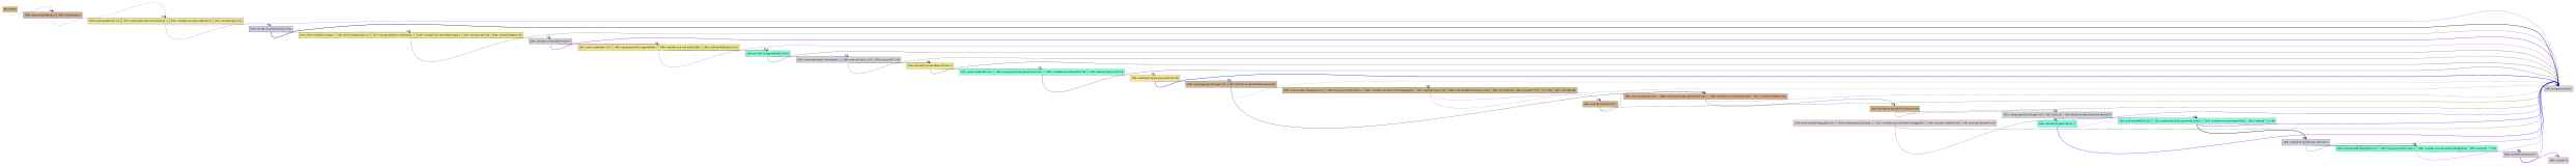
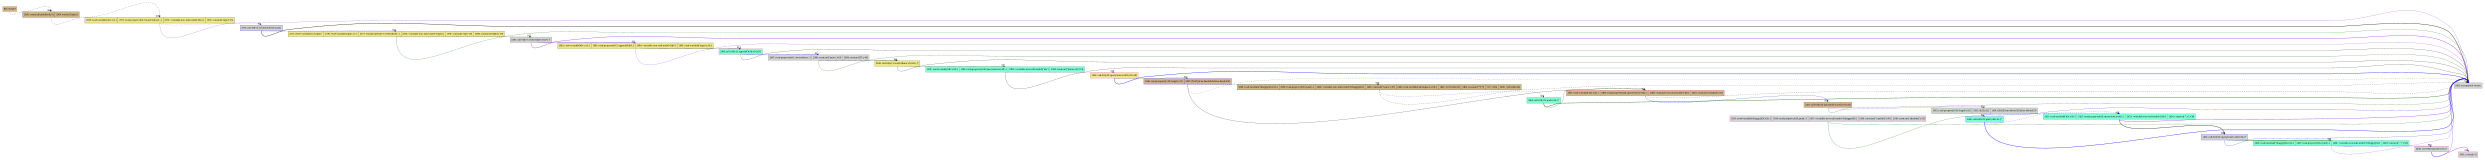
  digraph {
    fontname="Noto Serif"
    rankdir=LR
    node [color=gray40 fillcolor=lightgrey fontname="Noto Serif" shape=record style=filled]
    edge [color=black fontname="Noto Serif" headport=n style=solid tailport=s]
    n1 [fillcolor=tan label=BB_entry19 shape=none]
    n2 [color=blue fillcolor=tan label="{2368: constant[undefined,v1]|2369: vardecl['input']}"]
    n3 [color=blue fillcolor=khaki label="{2370: read-variable['doc',v4,-]|2371: read-property[v4,'createElement',-]|2372: \<variable-non-null-undef\>['doc']|2373: constant[\"input\",v5]}"]
    n4 [color=blue label="{2374: call-0:0[v4,'createElement',v5,v2]}"]
    n5 [label="{2432: exceptional-return}"]
    n6 [color=darkgreen fillcolor=khaki label="{2375: write-variable[v2,'input']*|2376: read-variable['input',v7,-]|2377: read-property[v7,'setAttribute',-]|2378: \<variable-non-null-undef\>['input']|2379: constant[\"type\",v8]|2380: constant[\"hidden\",v9]}"]
    n7 [label="{2381: call-0:0[v7,'setAttribute',v8,v9,-]*}"]
    n8 [color=darkgreen fillcolor=khaki label="{2382: read-variable['div',v13,-]|2383: read-property[v13,'appendChild',-]|2384: \<variable-non-null-undef\>['div']|2385: read-variable['input',v14,-]}"]
    n9 [color=deeppink fillcolor=aquamarine label="{2386: call-0:0[v13,'appendChild',v14,v11]}"]
    n10 [label="{2387: read-property[v11,'setAttribute',-]|2388: constant[\"name\",v15]|2389: constant[\"D\",v16]}"]
    n11 [color=darkgreen fillcolor=khaki label="{2390: call-0:0[v11,'setAttribute',v15,v16,-]*}"]
    n12 [fillcolor=aquamarine label="{2391: read-variable['div',v20,-]|2392: read-property[v20,'querySelectorAll',-]|2393: \<variable-non-null-undef\>['div']|2394: constant[\"[name=d]\",v21]}"]
    n13 [color=deeppink fillcolor=khaki label="{2395: call-0:0[v20,'querySelectorAll',v21,v18]}"]
    n14 [color=blue fillcolor=tan label="{2396: read-property[v18,'length',v17]|2397: if[v17](true-block:920,false-block:922)}"]
    n15 [color=darkgreen fillcolor=tan label="{2398: read-variable['rbuggyQSA',v23,-]|2399: read-property[v23,'push',-]|2400: \<variable-non-null-undef\>['rbuggyQSA']|2401: constant[\"name\",v27]|2402: read-variable['whitespace',v28,-]|2403: +[v27,v28,v25]|2404: constant[\"*[*^$|!~]?=\",v26]|2405: +[v25,v26,v24]}"]
    n16 [color=deeppink fillcolor=tan label="{2407: read-variable['div',v26,-]|2408: read-property[v26,'querySelectorAll',-]|2409: \<variable-non-null-undef\>['div']|2410: constant[\":enabled\",v27]}"]
-   n17 [color=darkgreen fillcolor=tan label="{2406: call-0:0[v23,'push',v24,-]*}"]
+   n17 [color=darkgreen fillcolor=aquamarine label="{2406: call-0:0[v23,'push',v24,-]*}"]
    n18 [fillcolor=tan label="{2411: call-0:0[v26,'querySelectorAll',v27,v24]}"]
    n19 [color=darkgreen label="{2412: read-property[v24,'length',v23]|2413: ![v23,v22]|2414: if[v22](true-block:925,false-block:927)}"]
    n20 [color=deeppink fillcolor=aquamarine label="{2421: read-variable['div',v29,-]|2422: read-property[v29,'querySelectorAll',-]|2423: \<variable-non-null-undef\>['div']|2424: constant[\"*,:x\",v30]}"]
    n21 [color=deeppink label="{2415: read-variable['rbuggyQSA',v29,-]|2416: read-property[v29,'push',-]|2417: \<variable-non-null-undef\>['rbuggyQSA']|2418: constant[\":enabled\",v30]|2419: constant[\":disabled\",v31]}"]
    n22 [color=blue fillcolor=aquamarine label="{2420: call-0:0[v29,'push',v30,v31,-]*}"]
    n23 [color=blue label="{2425: call-0:0[v29,'querySelectorAll',v30,-]*}"]
    n24 [fillcolor=aquamarine label="{2426: read-variable['rbuggyQSA',v32,-]|2427: read-property[v32,'push',-]|2428: \<variable-non-null-undef\>['rbuggyQSA']|2429: constant[\",.*:\",v33]}"]
    n25 [color=deeppink label="{2430: call-0:0[v32,'push',v33,-]*}"]
    n26 [color=deeppink label="{2431: return[v1]}"]
    n1 -> n2 [headlabel="    908" style=dashed]
    n2 -> n3 [headlabel="      909" style=dashed]
    n3 -> n4 [color=purple headlabel="      910" style=dashed]
    n3 -> n5 [color=purple headlabel="      932"]
    n4 -> n5 [style=bold]
    n4 -> n6 [color=blue headlabel="      911" style=dashed]
    n6 -> n5 [color=darkgreen]
    n6 -> n7 [headlabel="      912" style=dashed]
    n7 -> n5 [color=purple style=bold]
    n7 -> n8 [color=purple headlabel="      913" style=bold]
    n8 -> n5 [color=purple]
    n8 -> n9 [headlabel="      914"]
    n9 -> n5
    n9 -> n10 [color=blue headlabel="      915"]
    n10 -> n5 [color=darkgreen]
    n10 -> n11 [headlabel="      916"]
    n11 -> n5
    n11 -> n12 [color=darkgreen headlabel="      917"]
    n12 -> n5
    n12 -> n13 [color=purple headlabel="      918" style=dashed]
    n13 -> n5 [color=blue style=bold]
    n13 -> n14 [color=darkgreen headlabel="      919"]
    n14 -> n5 [color=darkgreen style=dashed]
    n14 -> n15 [headlabel="      920" style=dashed]
    n14 -> n16 [headlabel="      922"]
    n15 -> n5 [style=dashed]
    n15 -> n17 [color=blue headlabel="      921" style=dashed]
    n16 -> n5 [style=dashed]
    n16 -> n18 [color=blue headlabel="      923"]
-   n17 -> n5 [color=darkgreen]
+   n17 -> n5 [color=darkgreen style=bold]
    n17 -> n16 [color=darkgreen]
    n18 -> n5 [color=darkgreen]
    n18 -> n19 [color=purple headlabel="      924"]
    n19 -> n5 [color=blue]
    n19 -> n20 [color=blue headlabel="      927" style=dashed]
    n20 -> n5 [color=purple style=bold]
    n20 -> n23 [headlabel="      928" style=bold]
    n21 -> n5 [color=darkgreen]
    n21 -> n22 [color=darkgreen headlabel="      926"]
-   n22 -> n5 [color=purple style=bold]
+   n22 -> n5 [color=blue style=bold]
    n22 -> n20 [color=blue style=dashed]
    n23 -> n5 [color=blue]
    n23 -> n24 [color=darkgreen headlabel="      929" style=bold]
    n24 -> n5 [color=purple]
    n24 -> n25 [color=blue headlabel="      930"]
    n25 -> n5 [color=blue]
    n25 -> n26 [color=purple headlabel="      931" style=bold]
  }
